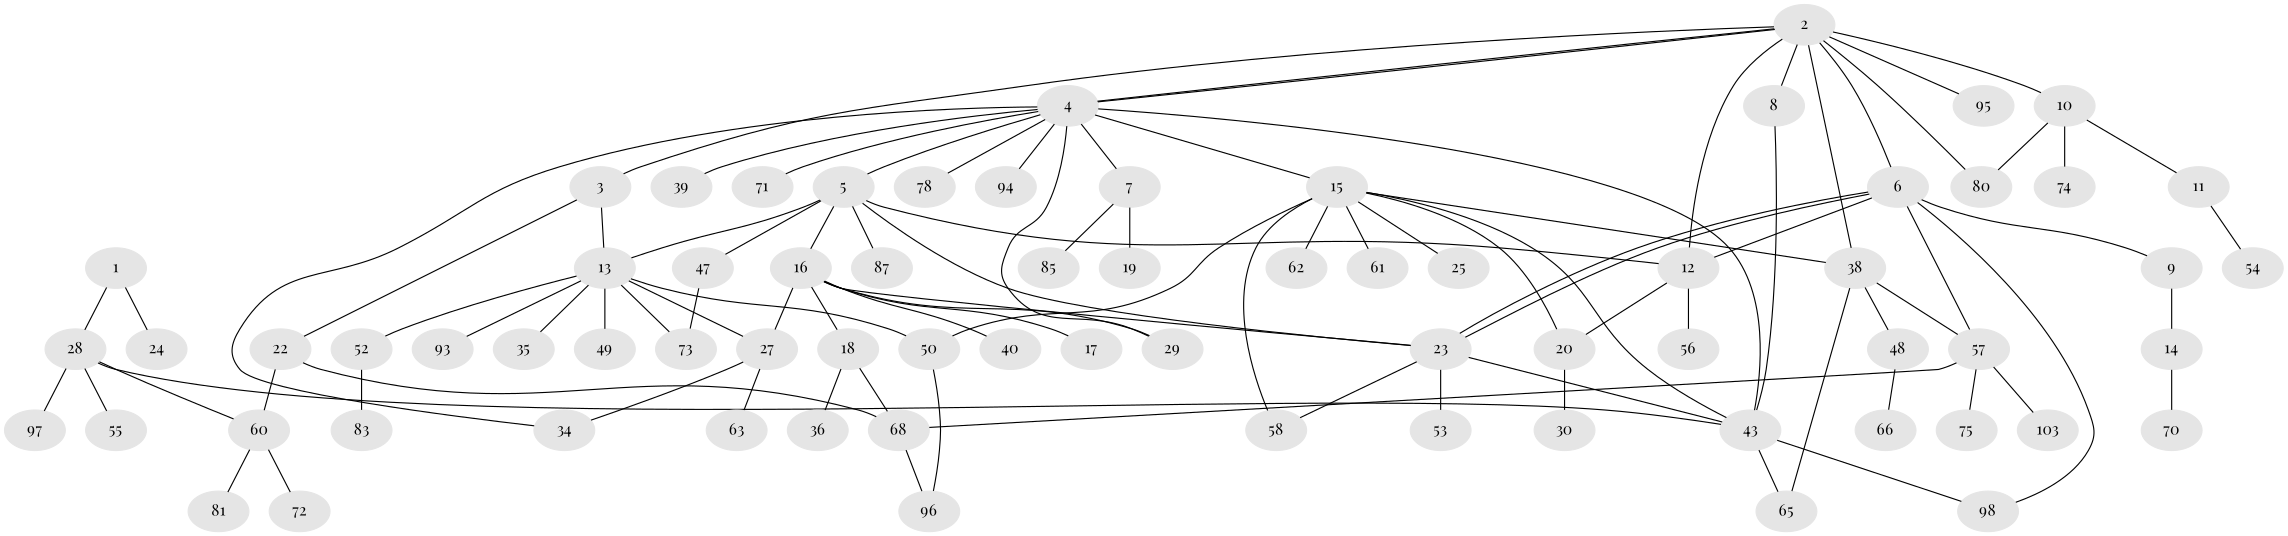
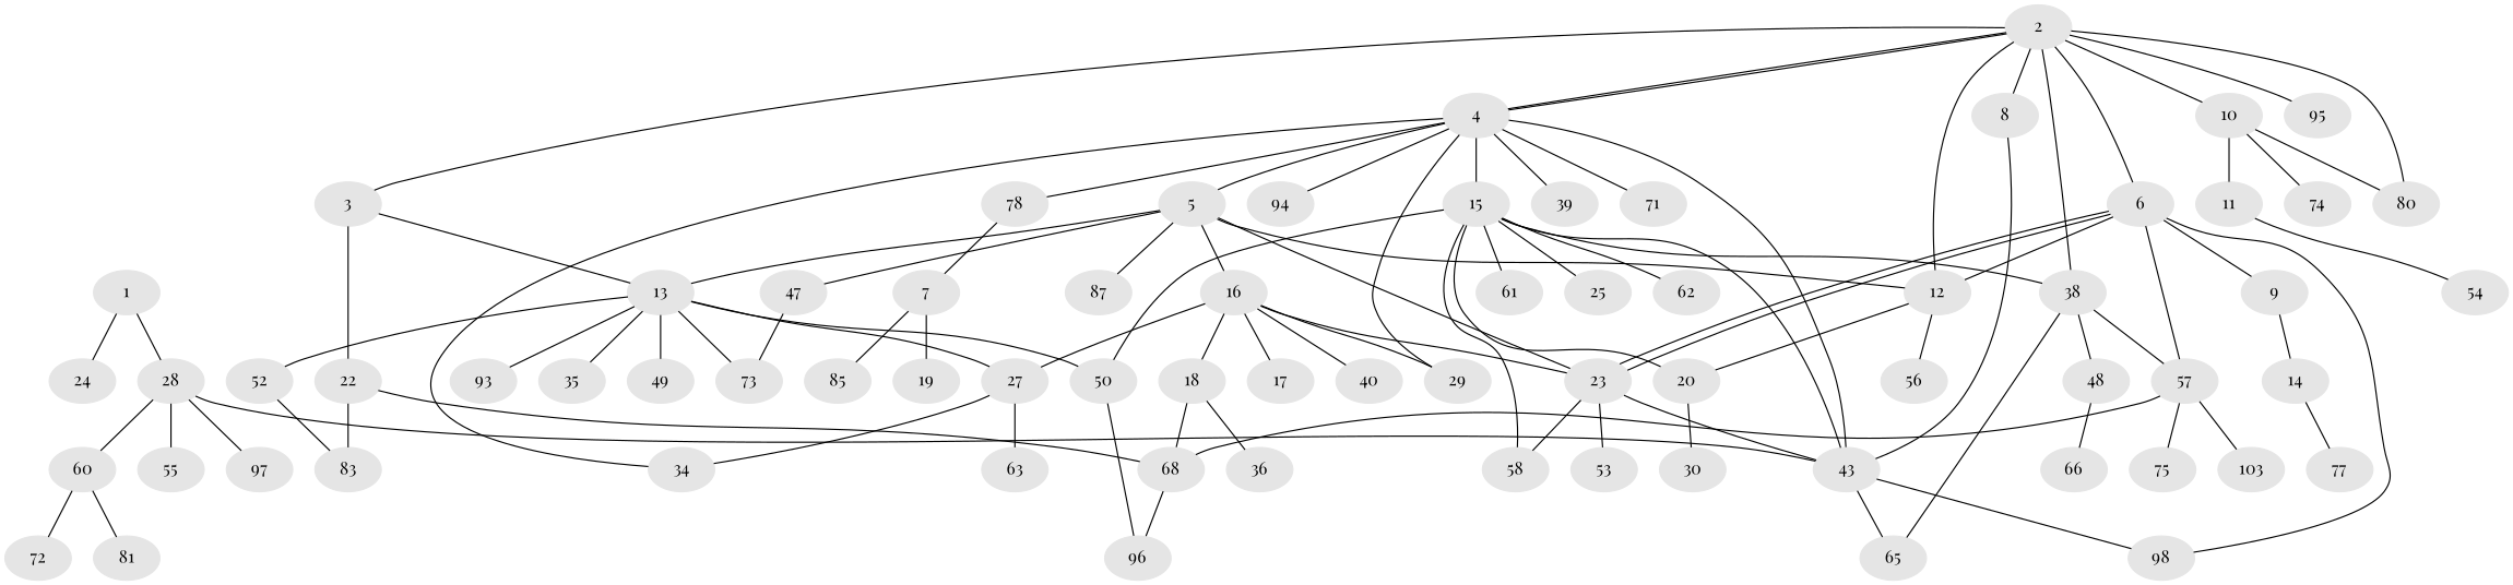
  graph {
    fontname="Playfair Display"
    node [color=gray90 fontname="Playfair Display" style=filled]
    edge [fontname="Playfair Display"]
    1 [super="+88"]
    24
    28 [super="+44"]
    2 [super="+31"]
    3 [super="+69"]
    4 [super="+33"]
    6 [super="+62"]
    8
    10 [super="+26"]
    12 [super="+59"]
    38 [super="+45"]
    95
    43 [super="+104"]
    60 [super="+79"]
    55
    97
    13 [super="+101"]
    22 [super="+32"]
    5 [super="+21"]
    7 [super="+84"]
    15 [super="+100"]
    29
    34 [super="+92"]
    39
    71
    78
    94
    23 [super="+37"]
    9
    57 [super="+64"]
    98
    11
    74
    80
    20 [super="+46"]
    56 [super="+82"]
    48
    65 [super="+86"]
    27 [super="+51"]
    35
    49
    50
    52 [super="+90"]
    73
    93
    68 [super="+99"]
    16 [super="+67"]
    47
    87
    19 [super="+41"]
    85
    25
    n53 [label=62]
    58 [super="+89"]
    61
    17
    18 [super="+70"]
    40 [super="+91"]
    53 [super="+76"]
    14
    75
    103
-   77 [super="+102" label=70]
+   77 [super="+102"]
    54
    30
    63
    96
    83
    36
    72
    81
    66
    1 -- 24
    1 -- 28
    28 -- 43
    28 -- 60
    28 -- 55
    28 -- 97
    2 -- 3
    2 -- 4
    2 -- 4
    2 -- 6
    2 -- 8
    2 -- 10
    2 -- 12
    2 -- 38
    2 -- 95
    3 -- 13
    3 -- 22
    4 -- 43
    4 -- 5
-   4 -- 7
+   78 -- 7
    4 -- 15 [weight=2]
    4 -- 29
    4 -- 34
    4 -- 39
    4 -- 71
    4 -- 78
    4 -- 94
    6 -- 12
    6 -- 23
    6 -- 23
    6 -- 9
    6 -- 57
    6 -- 98
    8 -- 43
    10 -- 11
    10 -- 74
    10 -- 80
    12 -- 20
    12 -- 56
    38 -- 57
    38 -- 48
    38 -- 65
    43 -- 98
    43 -- 65
    60 -- 72
    60 -- 81
    13 -- 27
    13 -- 35
    13 -- 49
    13 -- 50
    13 -- 52
    13 -- 73
    13 -- 93
-   22 -- 60
+   22 -- 83
    22 -- 68
    5 -- 12
    5 -- 13
    5 -- 23
    5 -- 16
    5 -- 47
    5 -- 87
    7 -- 19
    7 -- 85
    15 -- 38
    15 -- 43
    15 -- 20
    15 -- 50
    15 -- 25
    15 -- n53
    15 -- 58
    15 -- 61
    23 -- 43
    23 -- 58
    23 -- 53
    9 -- 14
    57 -- 68
    57 -- 75
    57 -- 103
    11 -- 54
    80 -- 2
    20 -- 30
    48 -- 66
    27 -- 34
    27 -- 63
    50 -- 96
    52 -- 83
    68 -- 96
    16 -- 29
    16 -- 23
    16 -- 27
    16 -- 17
    16 -- 18
    16 -- 40 [weight=2]
    47 -- 73
    18 -- 68
    18 -- 36
    14 -- 77
  }
